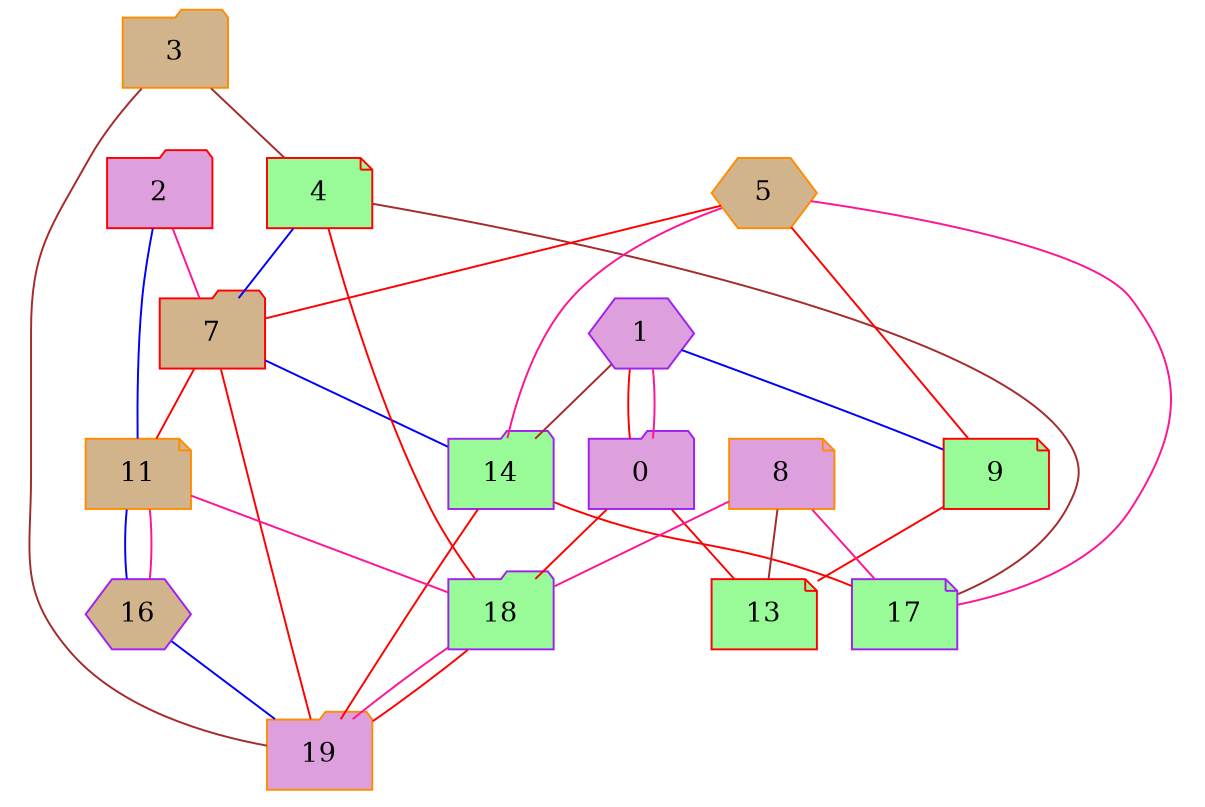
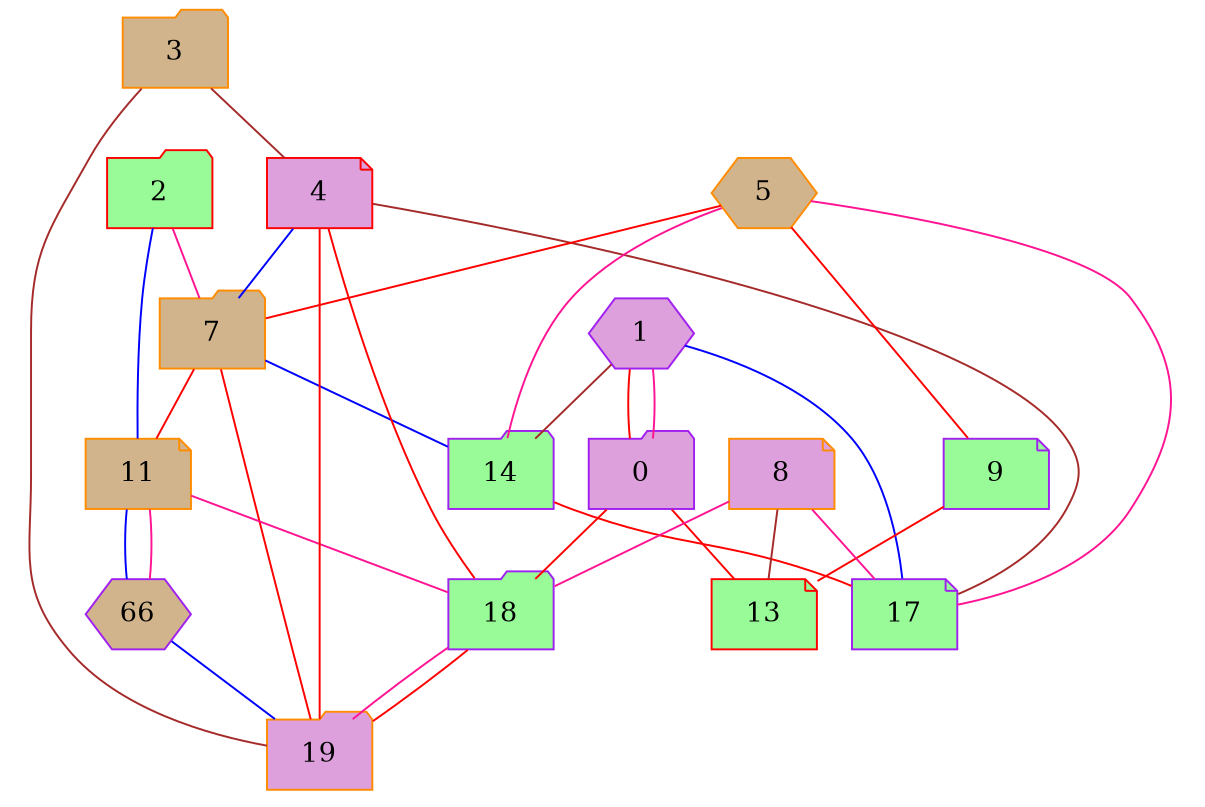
  graph {
    node [color=purple fillcolor=palegreen shape=folder style=filled]
    edge [color=red]
    1 [fillcolor=plum shape=hexagon]
    n2 [fillcolor=plum label=0]
-   9 [color=red shape=note super="+15"]
+   9 [shape=note super="+15"]
    14
    18
    13 [color=red shape=note]
    17 [shape=note]
-   2 [color=red fillcolor=plum super="+12"]
-   7 [color=red fillcolor=tan super="+20"]
+   2 [color=red super="+12"]
+   7 [color=darkorange fillcolor=tan super="+20"]
    11 [color=darkorange fillcolor=tan shape=note super="+10+15"]
    19 [color=darkorange fillcolor=plum]
-   16 [fillcolor=tan shape=hexagon super="+10+12"]
-   4 [color=red shape=note super="+20"]
+   16 [fillcolor=tan shape=hexagon super="+10+12" label=66]
+   4 [color=red fillcolor=plum shape=note super="+20"]
    3 [color=darkorange fillcolor=tan]
    5 [color=darkorange fillcolor=tan shape=hexagon]
    8 [color=darkorange fillcolor=plum shape=note]
    1 -- n2
    1 -- n2 [color=deeppink]
-   1 -- 9 [color=blue]
+   1 -- 17 [color=blue]
    1 -- 14 [color=brown]
    n2 -- 18
    n2 -- 13
    9 -- 13
    14 -- 17
    18 -- 19 [color=deeppink]
    18 -- 19
    2 -- 7 [color=deeppink]
    2 -- 11 [color=blue]
    7 -- 14 [color=blue]
    7 -- 11
    7 -- 19
    11 -- 18 [color=deeppink]
    11 -- 16 [color=blue]
    11 -- 16 [color=deeppink]
    16 -- 19 [color=blue]
    4 -- 18
    4 -- 17 [color=brown]
    4 -- 7 [color=blue]
-   14 -- 19
+   4 -- 19
    3 -- 19 [color=brown]
    3 -- 4 [color=brown]
    5 -- 9
    5 -- 14 [color=deeppink]
    5 -- 17 [color=deeppink]
    5 -- 7
    8 -- 18 [color=deeppink]
    8 -- 13 [color=brown]
    8 -- 17 [color=deeppink]
  }
